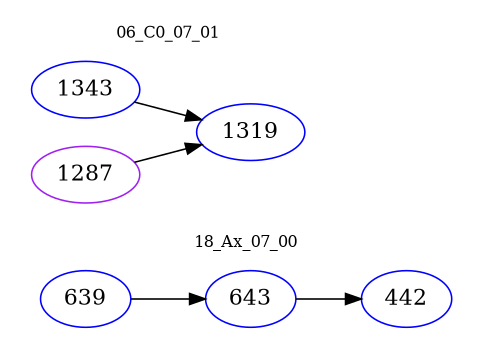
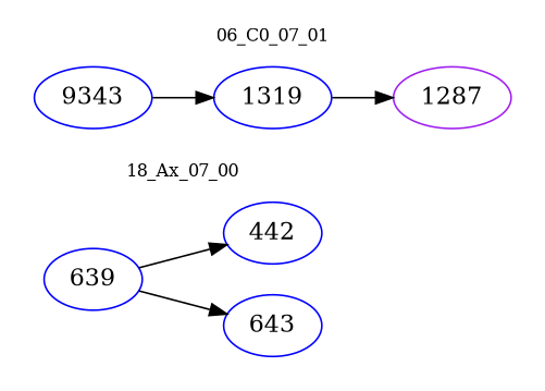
  digraph {
    rankdir=LR
    node [color=blue]
    edge [color=black]
    n1 [label=639]
    n2 [label=643]
    n3 [label=442]
    n4 [label=1319]
-   n5 [label=1343]
+   n5 [label=9343]
    n6 [color=purple label=1287]
    subgraph cluster_1 {
      color=white
      fontsize=10
      label="18_Ax_07_00"
      n1
      n2
      n3
    }
    subgraph cluster_2 {
      color=white
      fontsize=10
      label="06_C0_07_01"
      n4
      n5
      n6
    }
    n1 -> n2
-   n2 -> n3
-   n6 -> n4
+   n1 -> n3
+   n4 -> n6
    n5 -> n4
  }
